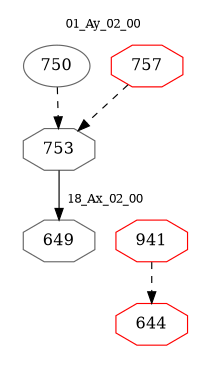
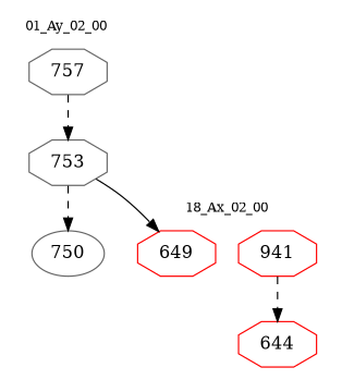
  digraph {
    node [color=red shape=octagon]
    edge [color=black style=dashed]
-   n1 [label=757]
+   n1 [color=gray40 label=757]
    n2 [color=gray40 label=753]
    n3 [color=gray40 label=750 shape=ellipse]
    n4 [label=941]
    n5 [label=644]
-   n6 [color=gray40 label=649]
+   n6 [label=649]
    subgraph cluster_1 {
      color=white
      fontsize=10
      label="01_Ay_02_00"
      n1
      n2
      n3
    }
    subgraph cluster_2 {
      color=white
      fontsize=10
      label="18_Ax_02_00"
      n4
      n5
      n6
    }
    n1 -> n2
-   n3 -> n2
+   n2 -> n3
    n2 -> n6 [style=solid]
    n4 -> n5
  }
